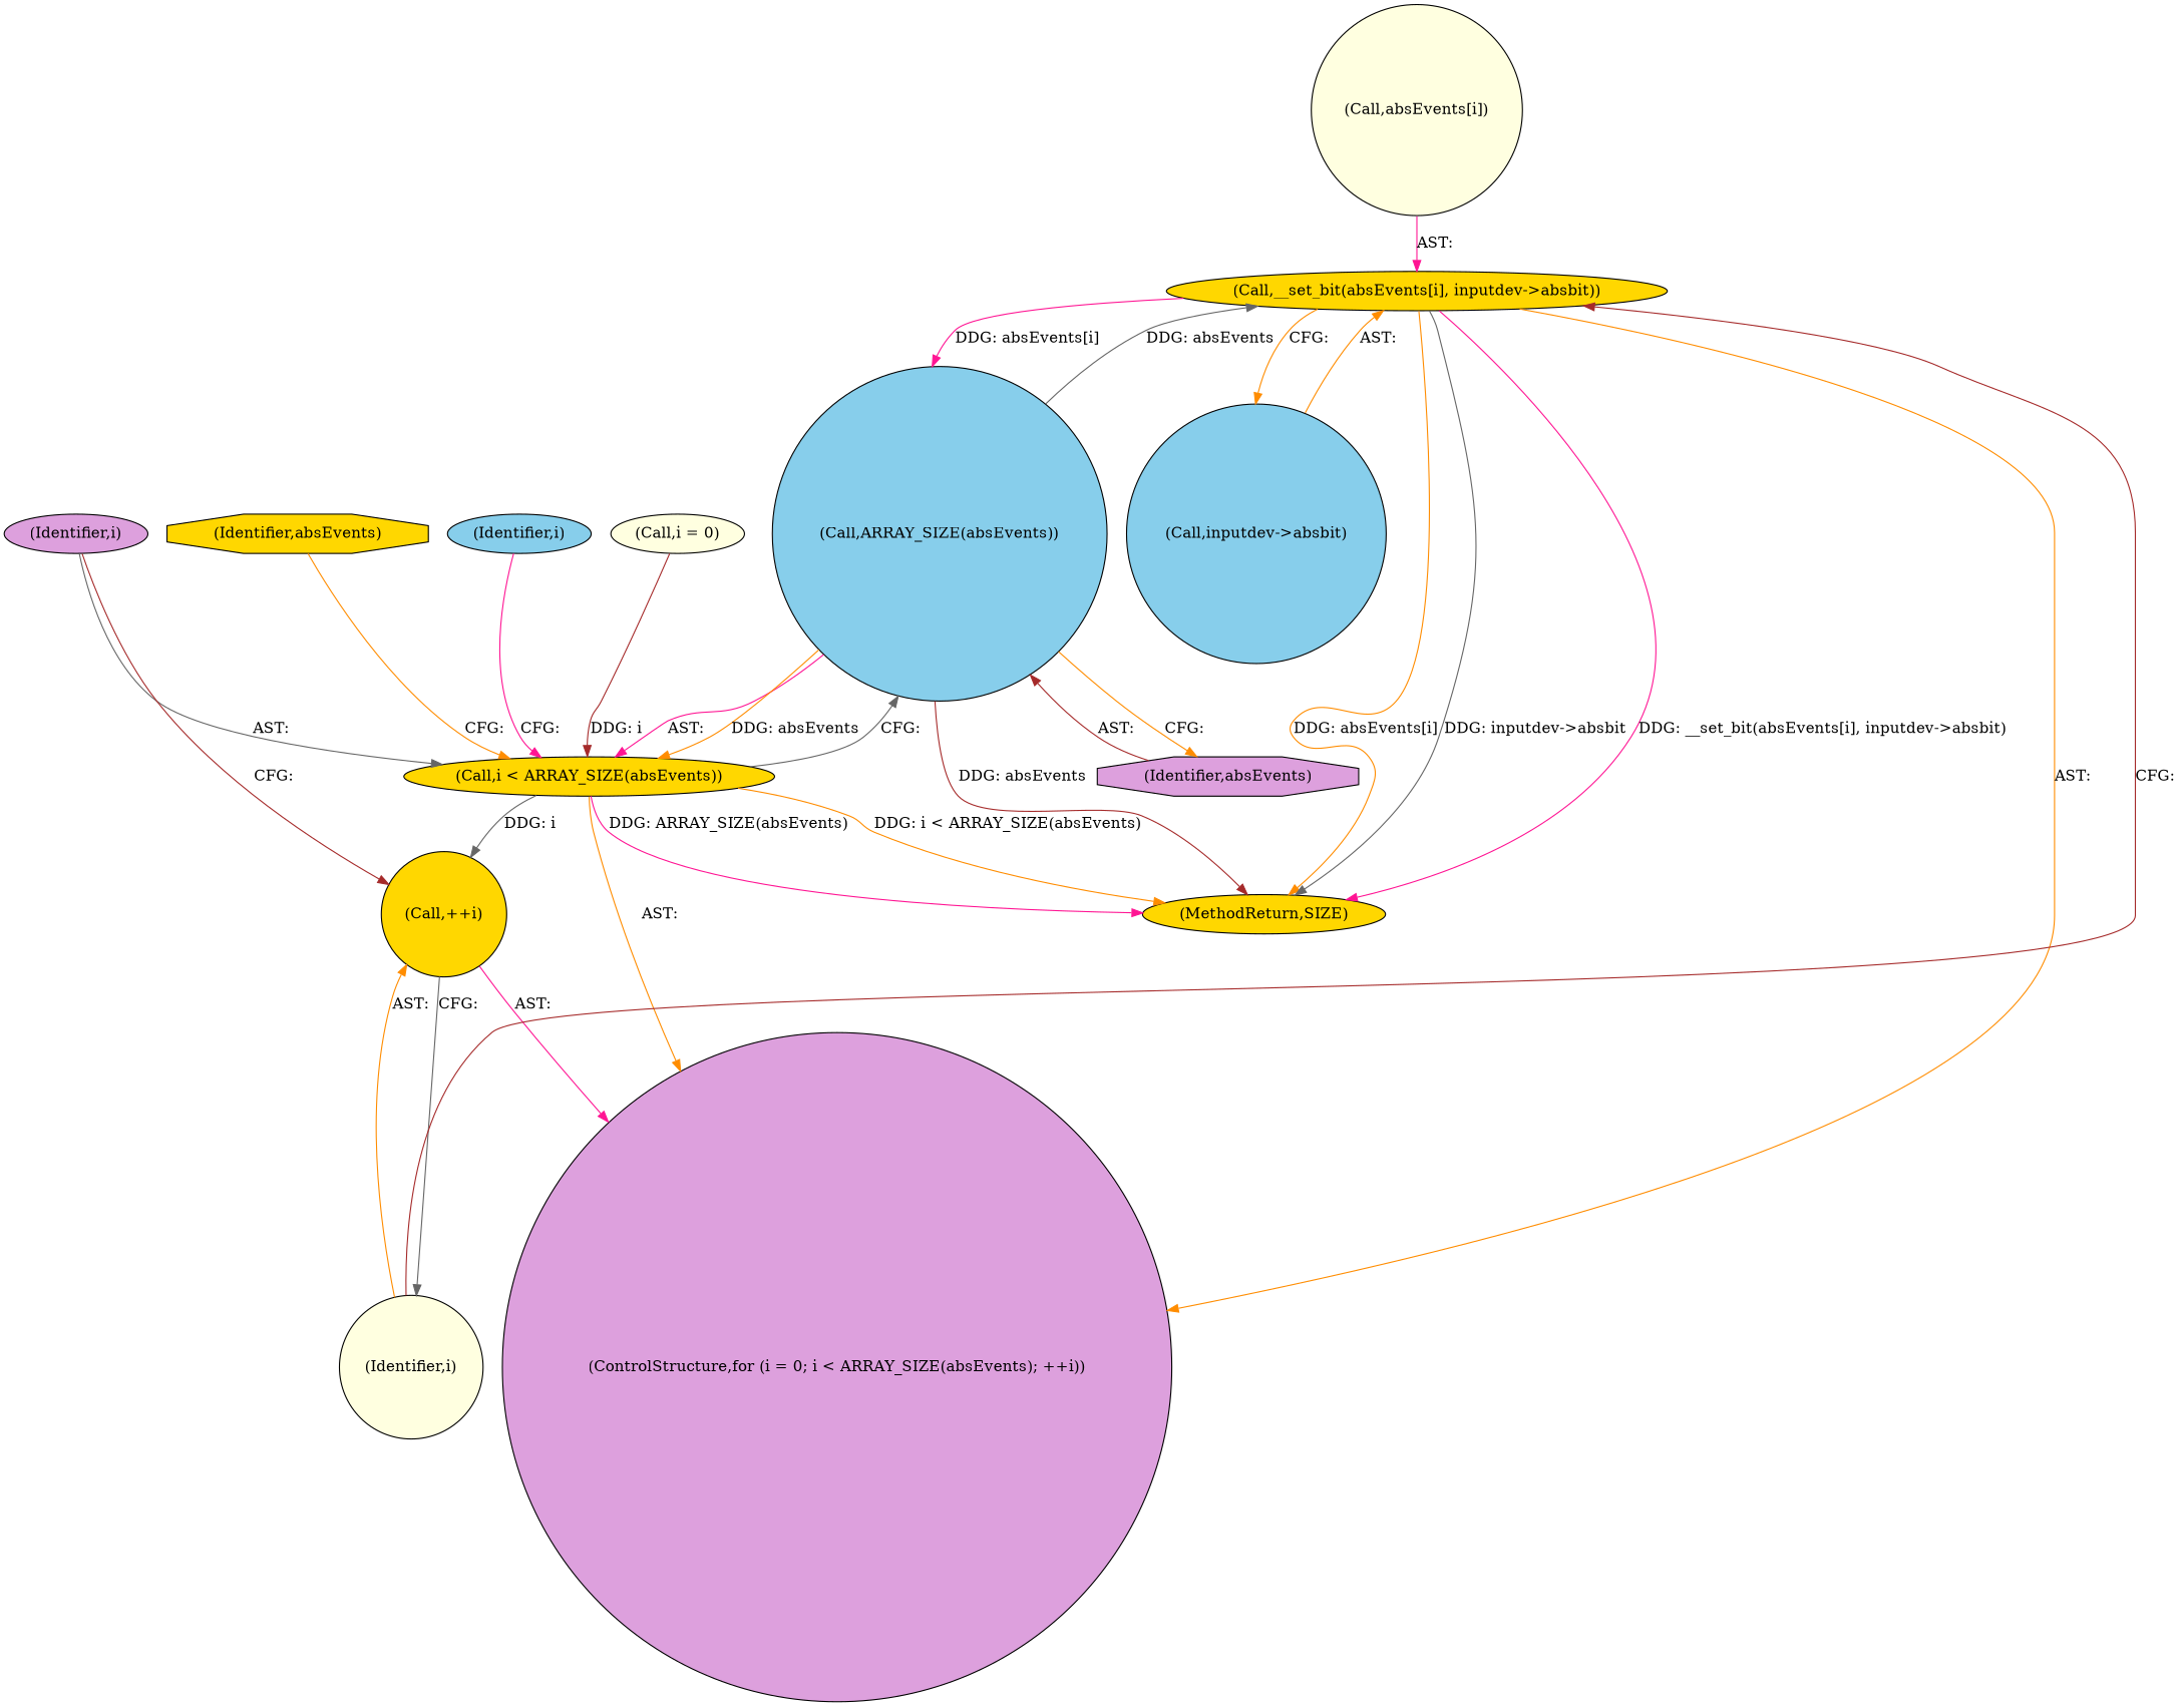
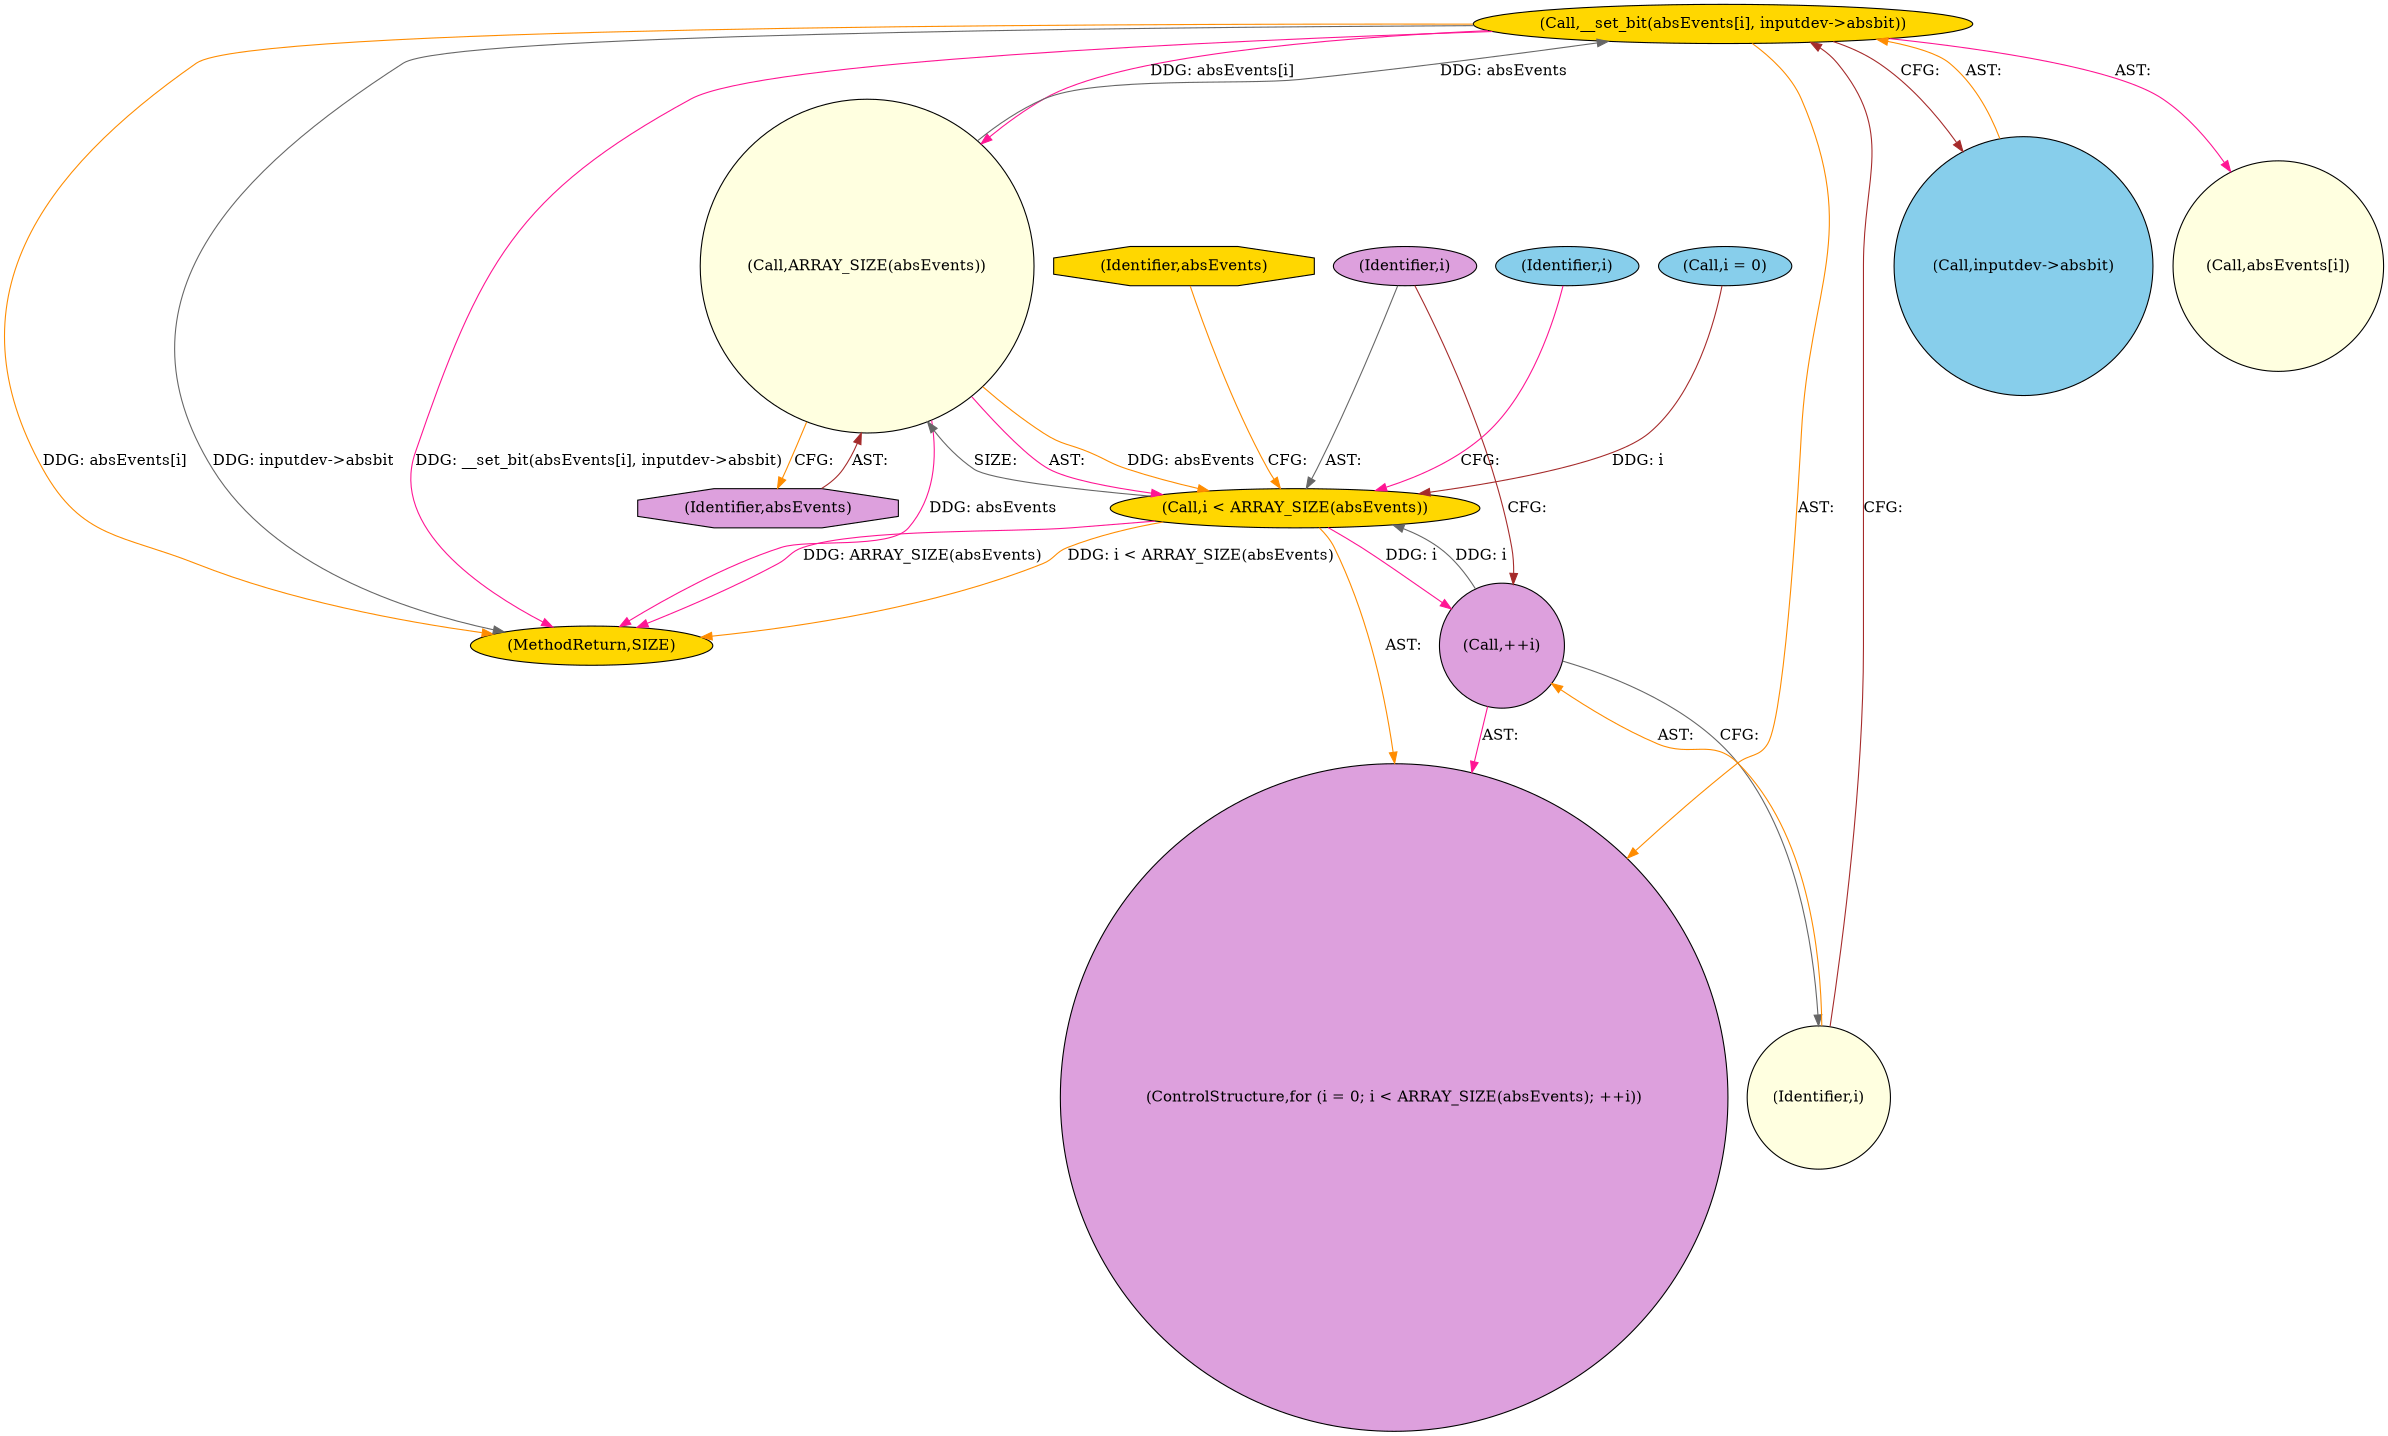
  digraph {
    node [fillcolor=gold shape=ellipse style=filled]
    edge [color=darkorange]
    n1 [label="(Call,__set_bit(absEvents[i], inputdev->absbit))"]
-   n2 [fillcolor=skyblue label="(Call,ARRAY_SIZE(absEvents))" shape=circle]
+   n2 [fillcolor=lightyellow label="(Call,ARRAY_SIZE(absEvents))" shape=circle]
    n3 [fillcolor=skyblue label="(Call,inputdev->absbit)" shape=circle]
    n4 [label="(MethodReturn,SIZE)"]
    n5 [fillcolor=plum label="(ControlStructure,for (i = 0; i < ARRAY_SIZE(absEvents); ++i))" shape=circle]
    n6 [label="(Call,i < ARRAY_SIZE(absEvents))"]
    n7 [fillcolor=plum label="(Identifier,absEvents)" shape=octagon]
-   n8 [label="(Call,++i)" shape=circle]
+   n8 [fillcolor=plum label="(Call,++i)" shape=circle]
    n9 [fillcolor=lightyellow label="(Identifier,i)" shape=circle]
    n10 [label="(Identifier,absEvents)" shape=octagon]
    n11 [fillcolor=plum label="(Identifier,i)"]
    n12 [fillcolor=skyblue label="(Identifier,i)"]
-   n13 [fillcolor=lightyellow label="(Call,i = 0)"]
+   n13 [fillcolor=skyblue label="(Call,i = 0)"]
    n14 [fillcolor=lightyellow label="(Call,absEvents[i])" shape=circle]
    n1 -> n2 [color=deeppink label="DDG: absEvents[i]"]
-   n1 -> n3 [label="CFG: "]
+   n1 -> n3 [color=brown label="CFG: "]
    n1 -> n4 [label="DDG: absEvents[i]"]
    n1 -> n4 [color=gray40 label="DDG: inputdev->absbit"]
    n1 -> n4 [color=deeppink label="DDG: __set_bit(absEvents[i], inputdev->absbit)"]
    n1 -> n5 [label="AST: "]
    n2 -> n1 [color=gray40 label="DDG: absEvents"]
-   n2 -> n4 [color=brown label="DDG: absEvents"]
+   n2 -> n4 [color=deeppink label="DDG: absEvents"]
    n2 -> n6 [color=deeppink label="AST: "]
    n2 -> n6 [label="DDG: absEvents"]
    n2 -> n7 [label="CFG: "]
    n3 -> n1 [label="AST: "]
-   n6 -> n2 [color=gray40 label="CFG: "]
+   n6 -> n2 [color=gray40 label="SIZE: "]
    n6 -> n4 [color=deeppink label="DDG: ARRAY_SIZE(absEvents)"]
    n6 -> n4 [label="DDG: i < ARRAY_SIZE(absEvents)"]
    n6 -> n5 [label="AST: "]
-   n6 -> n8 [color=gray40 label="DDG: i"]
+   n6 -> n8 [color=deeppink label="DDG: i"]
    n7 -> n2 [color=brown label="AST: "]
    n8 -> n5 [color=deeppink label="AST: "]
+   n8 -> n6 [color=gray40 label="DDG: i"]
    n8 -> n9 [color=gray40 label="CFG: "]
    n9 -> n1 [color=brown label="CFG: "]
    n9 -> n8 [label="AST: "]
    n10 -> n6 [label="CFG: "]
    n11 -> n6 [color=gray40 label="AST: "]
    n11 -> n8 [color=brown label="CFG: "]
    n12 -> n6 [color=deeppink label="CFG: "]
    n13 -> n6 [color=brown label="DDG: i"]
-   n14 -> n1 [color=deeppink label="AST: "]
+   n1 -> n14 [color=deeppink label="AST: "]
  }
